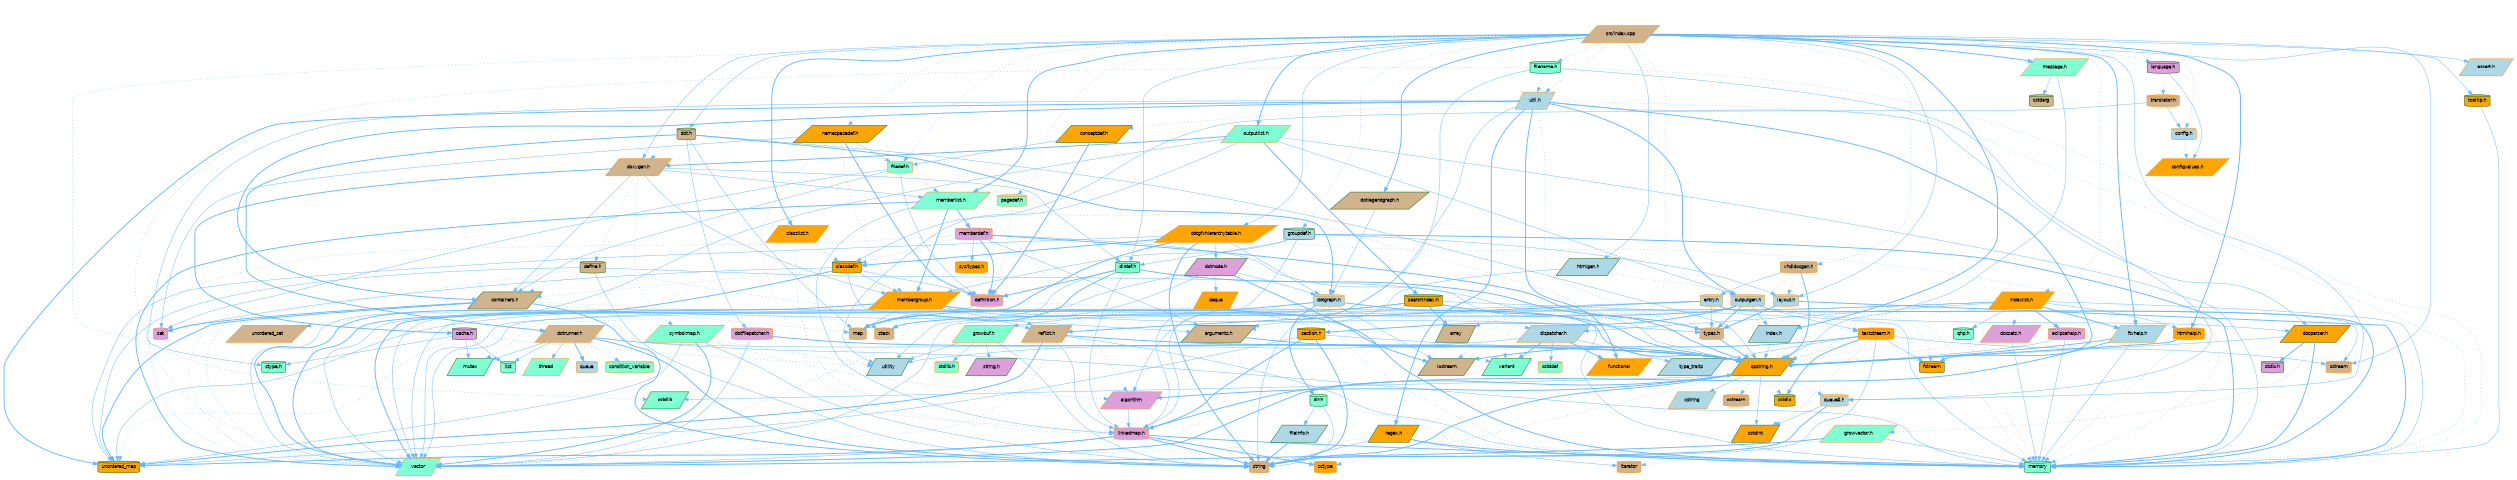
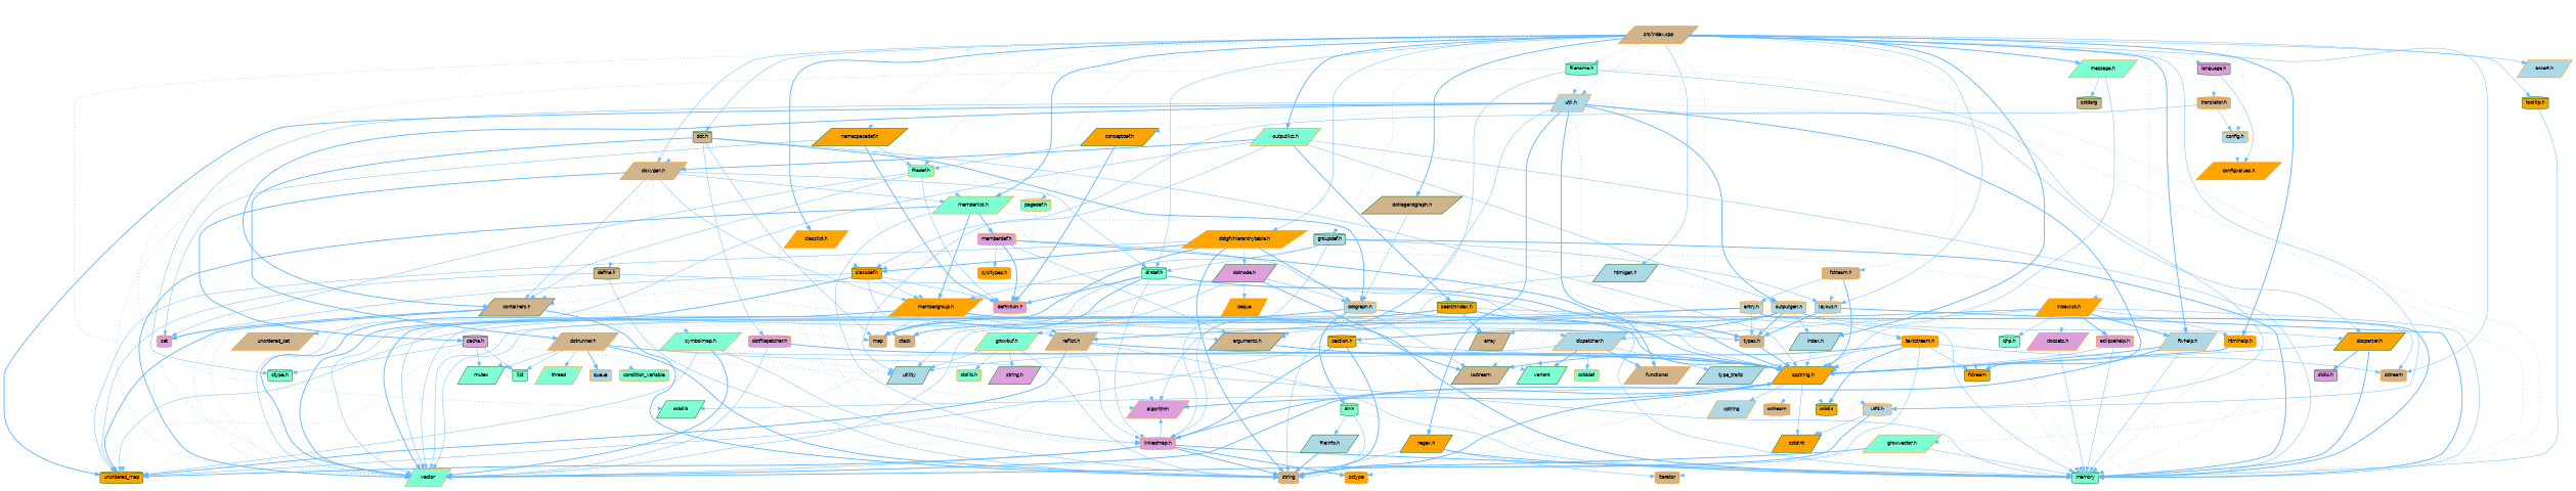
  digraph {
    node [color=darkorange fillcolor=tan fontname=Helvetica fontsize=10 shape=cylinder style=filled]
    edge [color=steelblue1 fontname=Helvetica fontsize=10 labelfontname=Helvetica labelfontsize=10 style=solid]
    n1 [fontcolor=black height=0.2 label="src/index.cpp" shape=parallelogram width=0.4]
    n2 [color=darkgreen fillcolor=aquamarine height=0.2 label=cstdlib shape=parallelogram width=0.4]
    n3 [height=0.2 label=sstream width=0.4]
    n4 [color=darkgreen height=0.2 label=array shape=parallelogram width=0.4]
    n5 [fillcolor=lightblue height=0.2 label="assert.h" shape=parallelogram width=0.4]
    n6 [fillcolor=aquamarine height=0.2 label="message.h" shape=parallelogram width=0.4]
-   n7 [fillcolor=lightblue height=0.2 label="queue8.h" width=0.4]
+   n7 [fillcolor=lightblue height=0.2 label="utf8.h" width=0.4]
    n8 [color=darkgreen fillcolor=lightblue height=0.2 label="index.h" shape=parallelogram width=0.4]
    n9 [fillcolor=orange height=0.2 label="indexlist.h" shape=parallelogram width=0.4]
    n10 [fillcolor=lightblue height=0.2 label="ftvhelp.h" shape=parallelogram width=0.4]
    n11 [fillcolor=orange height=0.2 label="htmlhelp.h" width=0.4]
    n12 [height=0.2 label="doxygen.h" shape=parallelogram width=0.4]
    n13 [color=darkgreen fillcolor=aquamarine height=0.2 label="dirdef.h" width=0.4]
    n14 [fillcolor=aquamarine height=0.2 label="memberlist.h" shape=parallelogram width=0.4]
    n15 [fillcolor=lightblue height=0.2 label="config.h" width=0.4]
    n16 [fillcolor=aquamarine height=0.2 label="filedef.h" width=0.4]
    n17 [fillcolor=aquamarine height=0.2 label="outputlist.h" shape=parallelogram width=0.4]
    n18 [fillcolor=lightblue height=0.2 label="util.h" shape=parallelogram width=0.4]
    n19 [color=darkgreen fillcolor=lightblue height=0.2 label="groupdef.h" width=0.4]
    n20 [fillcolor=lightblue height=0.2 label="layout.h" width=0.4]
    n21 [color=darkgreen fillcolor=plum height=0.2 label="language.h" width=0.4]
    n22 [color=darkgreen fillcolor=lightblue height=0.2 label="htmlgen.h" shape=parallelogram width=0.4]
    n23 [color=darkgreen height=0.2 label="dot.h" width=0.4]
    n24 [fillcolor=orange height=0.2 label="dotgfxhierarchytable.h" shape=parallelogram width=0.4]
    n25 [color=darkgreen height=0.2 label="dotlegendgraph.h" shape=parallelogram width=0.4]
    n26 [fillcolor=aquamarine height=0.2 label="pagedef.h" width=0.4]
-   n27 [height=0.2 label="vhdldocgen.h" width=0.4]
+   n27 [height=0.2 label="fstream.h" width=0.4]
    n28 [fillcolor=orange height=0.2 label="classlist.h" shape=parallelogram width=0.4]
    n29 [color=darkgreen fillcolor=orange height=0.2 label="namespacedef.h" shape=parallelogram width=0.4]
    n30 [color=darkgreen fillcolor=aquamarine height=0.2 label="filename.h" width=0.4]
    n31 [color=darkgreen fillcolor=orange height=0.2 label="tooltip.h" width=0.4]
    n32 [color=darkgreen height=0.2 label=cstdarg width=0.4]
    n33 [color=darkgreen fillcolor=orange height=0.2 label="qcstring.h" shape=parallelogram width=0.4]
    n34 [height=0.2 label=string width=0.4]
    n35 [color=darkgreen fillcolor=orange height=0.2 label=cstdint shape=parallelogram width=0.4]
    n36 [color=darkgreen fillcolor=lightblue height=0.2 label=utility shape=parallelogram width=0.4]
    n37 [fillcolor=aquamarine height=0.2 label=vector shape=parallelogram width=0.4]
    n38 [color=darkgreen fillcolor=aquamarine height=0.2 label=memory width=0.4]
    n39 [color=darkgreen fillcolor=aquamarine height=0.2 label=mutex shape=parallelogram width=0.4]
    n40 [color=darkgreen fillcolor=aquamarine height=0.2 label=variant shape=parallelogram width=0.4]
    n41 [fillcolor=lightblue height=0.2 label="dispatcher.h" shape=parallelogram width=0.4]
    n42 [fillcolor=plum height=0.2 label="docsets.h" shape=parallelogram width=0.4]
    n43 [fillcolor=plum height=0.2 label="eclipsehelp.h" width=0.4]
    n44 [color=darkgreen fillcolor=aquamarine height=0.2 label="qhp.h" width=0.4]
    n45 [color=darkgreen height=0.2 label="containers.h" shape=parallelogram width=0.4]
    n46 [fillcolor=orange height=0.2 label="membergroup.h" shape=parallelogram width=0.4]
    n47 [color=darkgreen height=0.2 label="define.h" width=0.4]
    n48 [color=darkgreen fillcolor=plum height=0.2 label="cache.h" width=0.4]
    n49 [fillcolor=aquamarine height=0.2 label="symbolmap.h" shape=parallelogram width=0.4]
    n50 [height=0.2 label=map width=0.4]
    n51 [fillcolor=plum height=0.2 label="linkedmap.h" width=0.4]
    n52 [fillcolor=plum height=0.2 label="definition.h" width=0.4]
    n53 [fillcolor=plum height=0.2 label=algorithm shape=parallelogram width=0.4]
    n54 [height=0.2 label="types.h" width=0.4]
    n55 [fillcolor=plum height=0.2 label="memberdef.h" width=0.4]
    n56 [fillcolor=orange height=0.2 label="configvalues.h" shape=parallelogram width=0.4]
    n57 [fillcolor=plum height=0.2 label=set width=0.4]
    n58 [fillcolor=lightblue height=0.2 label="outputgen.h" width=0.4]
    n59 [color=darkgreen fillcolor=orange height=0.2 label="searchindex.h" width=0.4]
-   n60 [fillcolor=orange height=0.2 label=functional shape=parallelogram width=0.4]
+   n60 [height=0.2 label=functional shape=parallelogram width=0.4]
    n61 [color=darkgreen fillcolor=orange height=0.2 label=unordered_map width=0.4]
    n62 [color=darkgreen fillcolor=aquamarine height=0.2 label="ctype.h" width=0.4]
    n63 [color=darkgreen fillcolor=orange height=0.2 label=fstream width=0.4]
    n64 [color=darkgreen fillcolor=orange height=0.2 label="docparser.h" shape=parallelogram width=0.4]
    n65 [color=darkgreen fillcolor=orange height=0.2 label="regex.h" shape=parallelogram width=0.4]
    n66 [color=darkgreen fillcolor=orange height=0.2 label="conceptdef.h" shape=parallelogram width=0.4]
    n67 [height=0.2 label="translator.h" width=0.4]
    n68 [color=darkgreen height=0.2 label="arguments.h" shape=parallelogram width=0.4]
    n69 [fillcolor=lightblue height=0.2 label="dotgraph.h" width=0.4]
    n70 [fillcolor=plum height=0.2 label="dotfilepatcher.h" width=0.4]
    n71 [height=0.2 label="dotrunner.h" shape=parallelogram width=0.4]
    n72 [color=darkgreen fillcolor=orange height=0.2 label="classdef.h" width=0.4]
    n73 [color=darkgreen fillcolor=plum height=0.2 label="dotnode.h" shape=parallelogram width=0.4]
    n74 [fillcolor=lightblue height=0.2 label="entry.h" width=0.4]
    n75 [fillcolor=orange height=0.2 label=cctype width=0.4]
    n76 [fillcolor=lightblue height=0.2 label=cstring shape=parallelogram width=0.4]
    n77 [color=darkgreen fillcolor=orange height=0.2 label=cstdio width=0.4]
    n78 [height=0.2 label=ostream width=0.4]
    n79 [fillcolor=aquamarine height=0.2 label=cstddef width=0.4]
    n80 [color=darkgreen fillcolor=lightblue height=0.2 label=type_traits shape=parallelogram width=0.4]
    n81 [height=0.2 label=unordered_set shape=parallelogram width=0.4]
    n82 [height=0.2 label=stack width=0.4]
    n83 [height=0.2 label="reflist.h" shape=parallelogram width=0.4]
    n84 [color=darkgreen fillcolor=aquamarine height=0.2 label=list width=0.4]
    n85 [fillcolor=orange height=0.2 label="sys/types.h" width=0.4]
    n86 [color=darkgreen height=0.2 label=iostream shape=parallelogram width=0.4]
    n87 [color=darkgreen fillcolor=orange height=0.2 label="section.h" width=0.4]
    n88 [fillcolor=orange height=0.2 label="textstream.h" width=0.4]
    n89 [fillcolor=aquamarine height=0.2 label="growbuf.h" shape=parallelogram width=0.4]
    n90 [color=darkgreen fillcolor=plum height=0.2 label="stdio.h" width=0.4]
    n91 [fillcolor=aquamarine height=0.2 label="growvector.h" shape=parallelogram width=0.4]
    n92 [height=0.2 label=iterator width=0.4]
    n93 [fillcolor=aquamarine height=0.2 label="stdlib.h" width=0.4]
    n94 [color=darkgreen fillcolor=plum height=0.2 label="string.h" shape=parallelogram width=0.4]
    n95 [color=darkgreen fillcolor=aquamarine height=0.2 label="dir.h" width=0.4]
    n96 [fillcolor=aquamarine height=0.2 label=thread shape=parallelogram width=0.4]
    n97 [fillcolor=lightblue height=0.2 label=queue width=0.4]
    n98 [fillcolor=aquamarine height=0.2 label=condition_variable width=0.4]
    n99 [color=darkgreen fillcolor=lightblue height=0.2 label="fileinfo.h" shape=parallelogram width=0.4]
    n100 [fillcolor=orange height=0.2 label=deque shape=parallelogram width=0.4]
    n1 -> n2 [style=dotted]
    n1 -> n3
    n1 -> n4 [style=dotted]
    n1 -> n5
    n1 -> n6 [style=bold]
    n1 -> n7
    n1 -> n8 [style=bold]
    n1 -> n9 [style=dotted]
    n1 -> n10 [style=bold]
    n1 -> n11 [style=bold]
    n1 -> n12
    n1 -> n13
    n1 -> n14 [style=bold]
    n1 -> n15 [style=dotted]
    n1 -> n16 [style=dotted]
    n1 -> n17 [style=bold]
    n1 -> n18 [style=dotted]
    n1 -> n19 [style=dotted]
    n1 -> n20
    n1 -> n21 [style=dotted]
    n1 -> n22
    n1 -> n23
    n1 -> n24
    n1 -> n25 [style=bold]
    n1 -> n26 [style=dotted]
    n1 -> n27 [style=dotted]
    n1 -> n28 [style=bold]
    n1 -> n29 [style=dotted]
    n1 -> n30 [style=dotted]
    n1 -> n31
    n6 -> n32
    n6 -> n33
    n7 -> n34 [style=bold]
    n7 -> n35
    n8 -> n33
    n9 -> n10 [style=bold]
    n9 -> n11
    n9 -> n33 [style=dotted]
    n9 -> n36
    n9 -> n37
    n9 -> n38
    n9 -> n39 [style=dotted]
    n9 -> n40 [style=dotted]
    n9 -> n41
    n9 -> n42 [style=dotted]
    n9 -> n43 [style=bold]
    n9 -> n44
    n10 -> n33 [style=bold]
    n10 -> n37 [style=bold]
    n10 -> n38
    n11 -> n33 [style=bold]
    n11 -> n38 [style=dotted]
    n12 -> n13
    n12 -> n14
    n12 -> n45
    n12 -> n46
    n12 -> n47 [style=dotted]
    n12 -> n48 [style=bold]
    n12 -> n49 [style=dotted]
    n13 -> n33 [style=bold]
    n13 -> n37
    n13 -> n50 [style=bold]
    n13 -> n51
    n13 -> n52 [style=bold]
    n14 -> n37 [style=bold]
    n14 -> n46 [style=bold]
    n14 -> n51
    n14 -> n53 [style=dotted]
    n14 -> n54 [style=dotted]
    n14 -> n55 [style=bold]
    n15 -> n56 [style=dotted]
    n16 -> n14 [style=dotted]
    n16 -> n45
    n16 -> n52
    n16 -> n57
    n17 -> n12 [style=bold]
    n17 -> n36
    n17 -> n37
    n17 -> n38
    n17 -> n58
    n17 -> n59 [style=bold]
    n18 -> n38 [style=dotted]
    n18 -> n45 [style=bold]
    n18 -> n53
    n18 -> n54 [style=dotted]
    n18 -> n58 [style=bold]
    n18 -> n60 [style=bold]
    n18 -> n61 [style=bold]
    n18 -> n62
    n18 -> n63 [style=bold]
    n18 -> n64
    n18 -> n65 [style=bold]
    n18 -> n66 [style=dotted]
    n19 -> n13
    n19 -> n20
    n19 -> n38 [style=bold]
    n19 -> n46
    n19 -> n51
    n20 -> n37 [style=dotted]
    n20 -> n38 [style=bold]
    n20 -> n54 [style=bold]
    n21 -> n56
    n21 -> n67 [style=dotted]
    n22 -> n58 [style=dotted]
    n22 -> n68
    n23 -> n12 [style=dotted]
    n23 -> n33
    n23 -> n50
    n23 -> n69 [style=bold]
    n23 -> n70
    n23 -> n71 [style=bold]
    n24 -> n34 [style=bold]
    n24 -> n37 [style=bold]
    n24 -> n38 [style=dotted]
    n24 -> n61
-   n24 -> n69
+   n24 -> n69 [style=bold]
    n24 -> n72 [style=bold]
    n24 -> n73
    n25 -> n69
    n26 -> n52 [style=dotted]
    n27 -> n20 [style=dotted]
    n27 -> n33 [style=bold]
    n27 -> n74
    n28 -> n51 [style=dotted]
    n28 -> n72 [style=dotted]
    n29 -> n16
    n29 -> n46 [style=dotted]
    n29 -> n51 [style=dotted]
    n29 -> n52 [style=bold]
    n29 -> n57
    n30 -> n7
    n30 -> n18 [style=dotted]
    n30 -> n37 [style=dotted]
    n30 -> n38 [style=dotted]
    n30 -> n51
    n31 -> n38
    n33 -> n2
    n33 -> n7 [style=dotted]
    n33 -> n34 [style=bold]
    n33 -> n35
    n33 -> n53 [style=bold]
    n33 -> n75 [style=dotted]
    n33 -> n76
    n33 -> n77 [style=dotted]
    n33 -> n78 [style=dotted]
    n41 -> n36
    n41 -> n40 [style=bold]
    n41 -> n60 [style=bold]
    n41 -> n79
    n41 -> n80
    n42 -> n33 [style=dotted]
    n42 -> n38
    n43 -> n33
    n43 -> n38
    n44 -> n33 [style=dotted]
    n44 -> n38 [style=dotted]
    n45 -> n34 [style=bold]
    n45 -> n37 [style=dotted]
    n45 -> n50 [style=dotted]
    n45 -> n57 [style=bold]
    n45 -> n61 [style=bold]
    n45 -> n81 [style=dotted]
    n45 -> n82 [style=dotted]
    n46 -> n37 [style=bold]
    n46 -> n38 [style=bold]
    n46 -> n50
    n46 -> n54
    n46 -> n83
    n47 -> n33
    n47 -> n34
    n47 -> n37 [style=dotted]
    n47 -> n38 [style=dotted]
    n47 -> n45 [style=dotted]
    n47 -> n61
    n48 -> n36 [style=dotted]
    n48 -> n39
    n48 -> n61 [style=dotted]
    n48 -> n62
    n48 -> n84
    n49 -> n34
    n49 -> n36 [style=dotted]
    n49 -> n37 [style=bold]
    n49 -> n53 [style=dotted]
    n49 -> n61
    n51 -> n33 [style=bold]
    n51 -> n34 [style=bold]
    n51 -> n37
    n51 -> n38 [style=bold]
-   n53 -> n51
+   n51 -> n53
    n51 -> n61 [style=bold]
    n51 -> n75 [style=bold]
    n52 -> n37
    n52 -> n54 [style=dotted]
    n52 -> n83 [style=dotted]
    n54 -> n33 [style=bold]
-   n55 -> n37 [style=dotted]
+   n29 -> n37 [style=dotted]
    n55 -> n38
    n55 -> n52 [style=bold]
    n55 -> n54 [style=bold]
    n55 -> n68
    n55 -> n72 [style=dotted]
    n55 -> n85
    n58 -> n8
    n58 -> n38 [style=dotted]
    n58 -> n54 [style=bold]
    n58 -> n63 [style=dotted]
    n58 -> n64
    n58 -> n82 [style=bold]
    n58 -> n86 [style=dotted]
    n58 -> n87 [style=bold]
    n58 -> n88
    n59 -> n4 [style=bold]
    n59 -> n33 [style=bold]
    n59 -> n34
    n59 -> n37
    n59 -> n38
    n59 -> n40 [style=dotted]
    n59 -> n41 [style=dotted]
    n59 -> n50 [style=dotted]
    n59 -> n61
    n59 -> n89
    n64 -> n33
    n64 -> n38 [style=bold]
    n64 -> n90 [style=bold]
    n64 -> n91 [style=dotted]
    n65 -> n34
    n65 -> n37 [style=dotted]
    n65 -> n38 [style=bold]
    n65 -> n92
    n66 -> n16
    n66 -> n52 [style=bold]
    n67 -> n15
    n67 -> n72
    n68 -> n33 [style=bold]
    n68 -> n37 [style=dotted]
    n69 -> n33 [style=bold]
    n69 -> n50 [style=bold]
    n69 -> n86
    n69 -> n95 [style=bold]
    n70 -> n33 [style=bold]
    n70 -> n37
    n71 -> n33
    n71 -> n34 [style=bold]
    n71 -> n38
    n71 -> n39
    n71 -> n84
    n71 -> n96
    n71 -> n97 [style=bold]
    n71 -> n98 [style=dotted]
    n72 -> n37 [style=bold]
    n72 -> n45 [style=dotted]
    n72 -> n46
    n72 -> n52
    n72 -> n57
    n72 -> n68
    n73 -> n37
    n73 -> n50
    n73 -> n69
    n73 -> n86 [style=bold]
    n73 -> n100
    n74 -> n3
    n74 -> n37
    n74 -> n38 [style=bold]
    n74 -> n54
    n74 -> n68 [style=dotted]
    n74 -> n83 [style=bold]
    n74 -> n88 [style=dotted]
    n83 -> n33 [style=bold]
    n83 -> n37 [style=dotted]
    n83 -> n38
    n83 -> n51
    n83 -> n61 [style=bold]
    n87 -> n33
    n87 -> n34 [style=bold]
    n87 -> n51 [style=bold]
    n87 -> n61
    n88 -> n3
    n88 -> n33 [style=dotted]
    n88 -> n34
    n88 -> n35 [style=dotted]
    n88 -> n63
    n88 -> n77 [style=bold]
    n88 -> n80
    n88 -> n86 [style=bold]
    n89 -> n34
    n89 -> n36
    n89 -> n93
    n89 -> n94
    n91 -> n37 [style=bold]
    n91 -> n38
    n91 -> n92 [style=dotted]
    n95 -> n34
    n95 -> n38 [style=dotted]
    n95 -> n99
    n99 -> n34 [style=bold]
  }
